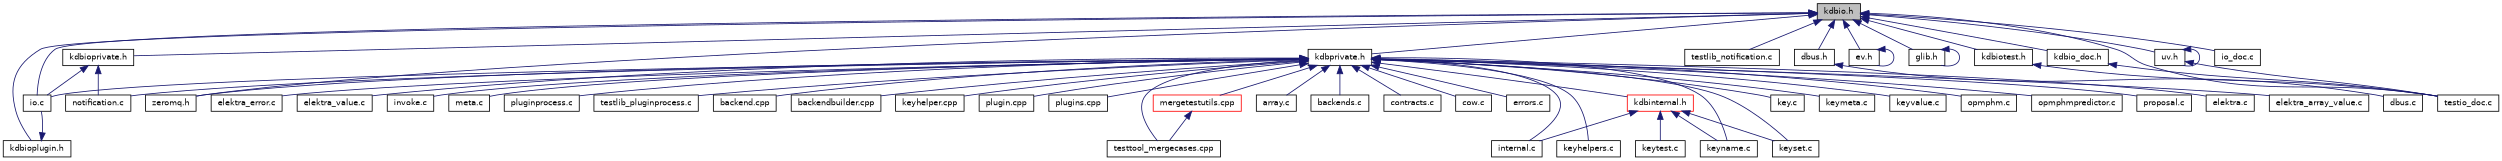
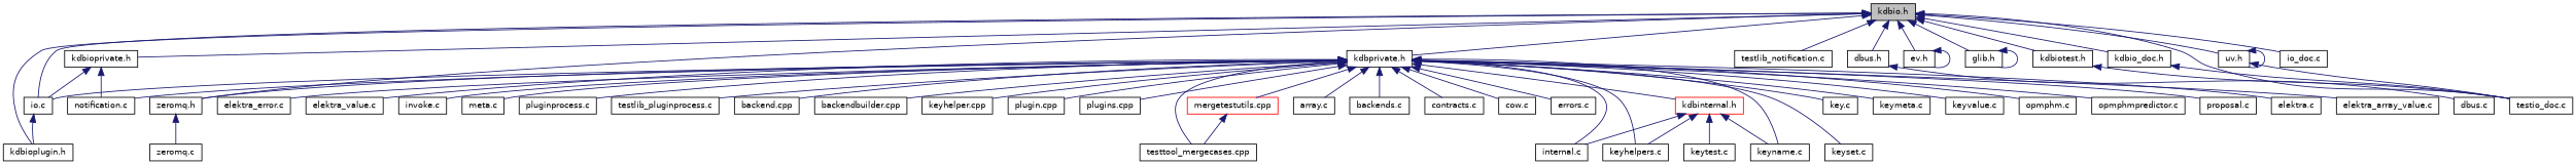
  digraph {
    node [color=black fillcolor=white fontname=Helvetica fontsize=10 shape=record style=filled]
    edge [color=midnightblue dir=back fontname=Helvetica fontsize=10 labelfontname=Helvetica labelfontsize=10 style=solid]
    n1 [fillcolor=grey75 fontcolor=black height=0.2 label="kdbio.h" width=0.4]
    n2 [height=0.2 label="io.c" width=0.4]
    n3 [height=0.2 label="testlib_notification.c" width=0.4]
    n4 [height=0.2 label="dbus.h" width=0.4]
    n5 [height=0.2 label="zeromq.h" width=0.4]
    n6 [height=0.2 label="ev.h" width=0.4]
    n7 [height=0.2 label="glib.h" width=0.4]
    n8 [height=0.2 label="uv.h" width=0.4]
    n9 [height=0.2 label="testio_doc.c" width=0.4]
    n10 [height=0.2 label="kdbioplugin.h" width=0.4]
    n11 [height=0.2 label="kdbioprivate.h" width=0.4]
    n12 [height=0.2 label="kdbiotest.h" width=0.4]
    n13 [height=0.2 label="kdbprivate.h" width=0.4]
    n14 [height=0.2 label="io_doc.c" width=0.4]
    n15 [height=0.2 label="kdbio_doc.h" width=0.4]
    n16 [height=0.2 label="dbus.c" width=0.4]
+   n17 [height=0.2 label="zeromq.c" width=0.4]
    n18 [height=0.2 label="notification.c" width=0.4]
    n19 [height=0.2 label="array.c" width=0.4]
    n20 [height=0.2 label="backends.c" width=0.4]
    n21 [height=0.2 label="contracts.c" width=0.4]
    n22 [height=0.2 label="cow.c" width=0.4]
    n23 [height=0.2 label="errors.c" width=0.4]
    n24 [height=0.2 label="internal.c" width=0.4]
    n25 [height=0.2 label="key.c" width=0.4]
    n26 [height=0.2 label="keyhelpers.c" width=0.4]
    n27 [height=0.2 label="keymeta.c" width=0.4]
    n28 [height=0.2 label="keyname.c" width=0.4]
    n29 [height=0.2 label="keyset.c" width=0.4]
    n30 [height=0.2 label="keyvalue.c" width=0.4]
    n31 [height=0.2 label="opmphm.c" width=0.4]
    n32 [height=0.2 label="opmphmpredictor.c" width=0.4]
    n33 [height=0.2 label="proposal.c" width=0.4]
    n34 [height=0.2 label="elektra.c" width=0.4]
    n35 [height=0.2 label="elektra_array_value.c" width=0.4]
    n36 [height=0.2 label="elektra_error.c" width=0.4]
    n37 [height=0.2 label="elektra_value.c" width=0.4]
    n38 [height=0.2 label="invoke.c" width=0.4]
    n39 [height=0.2 label="meta.c" width=0.4]
    n40 [height=0.2 label="pluginprocess.c" width=0.4]
    n41 [height=0.2 label="testlib_pluginprocess.c" width=0.4]
    n42 [height=0.2 label="backend.cpp" width=0.4]
    n43 [height=0.2 label="backendbuilder.cpp" width=0.4]
    n44 [height=0.2 label="keyhelper.cpp" width=0.4]
    n45 [height=0.2 label="plugin.cpp" width=0.4]
    n46 [height=0.2 label="plugins.cpp" width=0.4]
    n47 [color=red height=0.2 label="mergetestutils.cpp" width=0.4]
    n48 [height=0.2 label="testtool_mergecases.cpp" width=0.4]
    n49 [color=red height=0.2 label="kdbinternal.h" width=0.4]
    n50 [height=0.2 label="keytest.c" width=0.4]
    n1 -> n2
    n1 -> n3
    n1 -> n4
    n1 -> n5
    n1 -> n6
    n1 -> n7
    n1 -> n8
    n1 -> n9
    n1 -> n10
    n1 -> n11
    n1 -> n12
    n1 -> n13
    n1 -> n14
    n1 -> n15
    n4 -> n16
+   n5 -> n17
    n6 -> n6
    n7 -> n7
    n8 -> n8
    n8 -> n9
-   n10 -> n2
+   n2 -> n10
    n11 -> n2
    n11 -> n18
    n12 -> n9
    n13 -> n2
    n13 -> n5
    n13 -> n18
    n13 -> n19
    n13 -> n20
    n13 -> n21
    n13 -> n22
    n13 -> n23
    n13 -> n24
    n13 -> n25
    n13 -> n26
    n13 -> n27
    n13 -> n28
    n13 -> n29
    n13 -> n30
    n13 -> n31
    n13 -> n32
    n13 -> n33
    n13 -> n34
    n13 -> n35
    n13 -> n36
    n13 -> n37
    n13 -> n38
    n13 -> n39
    n13 -> n40
    n13 -> n41
    n13 -> n42
    n13 -> n43
    n13 -> n44
    n13 -> n45
    n13 -> n46
    n13 -> n47
    n13 -> n48
    n13 -> n49
    n15 -> n9
    n47 -> n48
    n49 -> n24
    n49 -> n28
-   n49 -> n29
+   n49 -> n26
    n49 -> n50
  }
